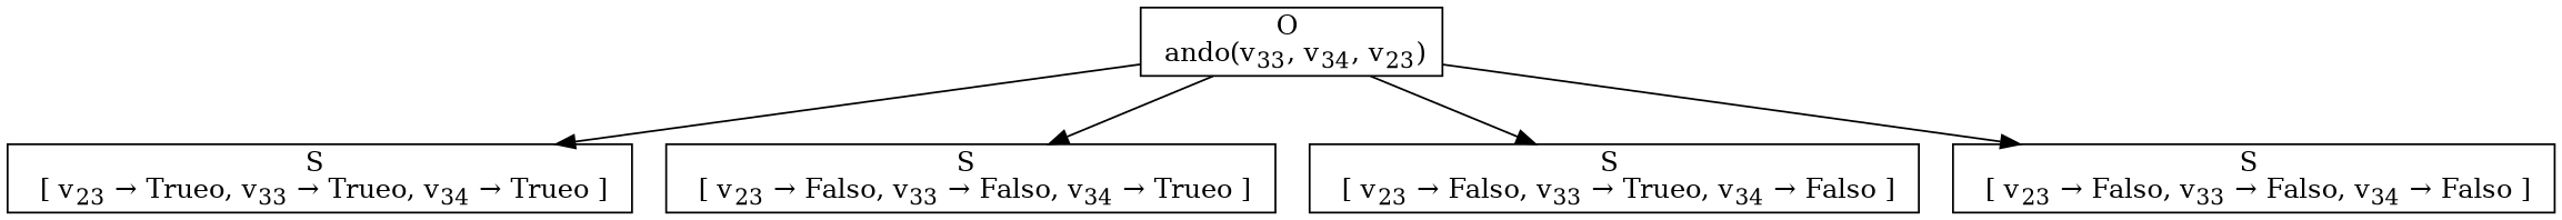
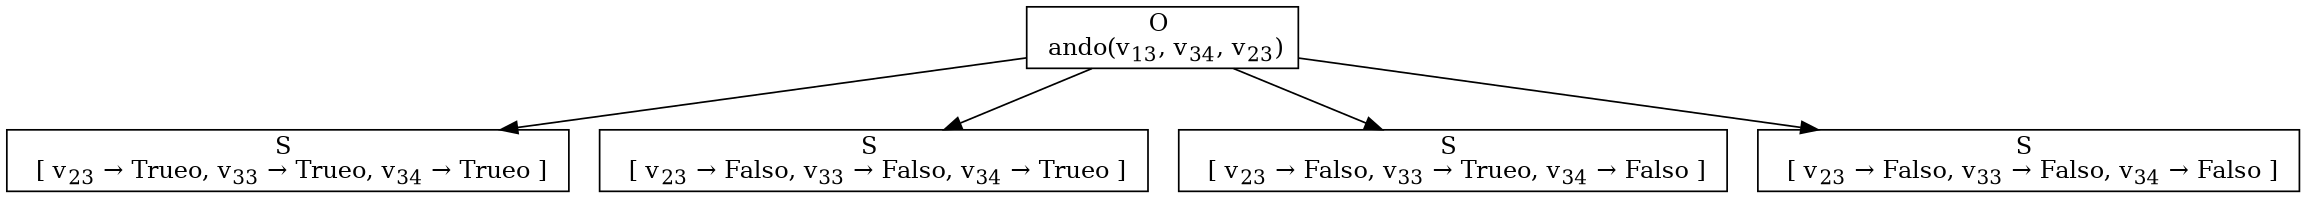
  digraph {
    rankdir=TB
    node [fillcolor=white shape=box style=filled]
-   n1 [label=<O <BR/> ando(v<SUB>33</SUB>, v<SUB>34</SUB>, v<SUB>23</SUB>)>]
+   n1 [label=<O <BR/> ando(v<SUB>13</SUB>, v<SUB>34</SUB>, v<SUB>23</SUB>)>]
    n2 [label=<S <BR/>  [ v<SUB>23</SUB> &rarr; Trueo, v<SUB>33</SUB> &rarr; Trueo, v<SUB>34</SUB> &rarr; Trueo ] >]
    n3 [label=<S <BR/>  [ v<SUB>23</SUB> &rarr; Falso, v<SUB>33</SUB> &rarr; Falso, v<SUB>34</SUB> &rarr; Trueo ] >]
    n4 [label=<S <BR/>  [ v<SUB>23</SUB> &rarr; Falso, v<SUB>33</SUB> &rarr; Trueo, v<SUB>34</SUB> &rarr; Falso ] >]
    n5 [label=<S <BR/>  [ v<SUB>23</SUB> &rarr; Falso, v<SUB>33</SUB> &rarr; Falso, v<SUB>34</SUB> &rarr; Falso ] >]
    n1 -> n2
    n1 -> n3
    n1 -> n4
    n1 -> n5
  }
